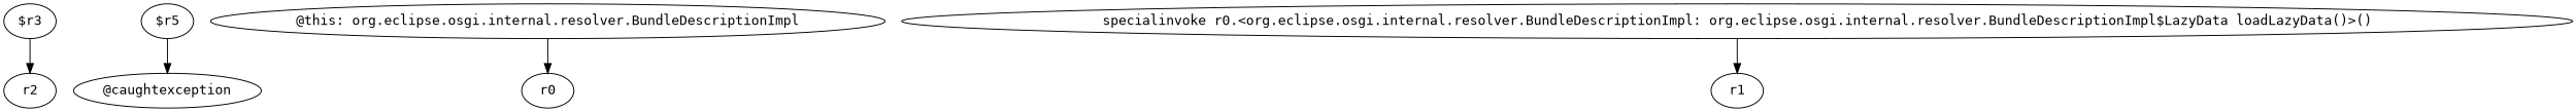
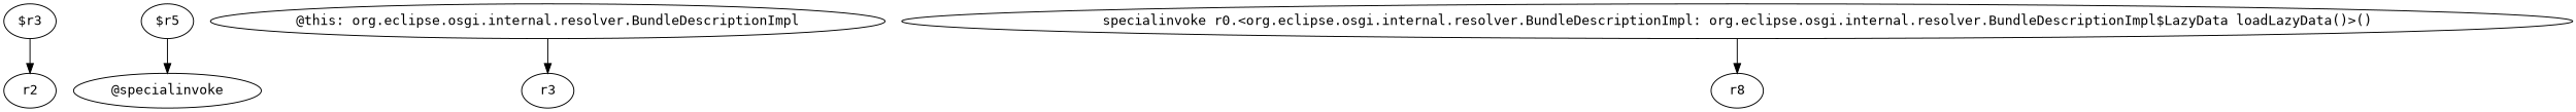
  digraph {
    fontname="DejaVu Sans Mono"
    node [fontname="DejaVu Sans Mono"]
    edge [fontname="DejaVu Sans Mono"]
    n1 [label="$r3"]
    n2 [label=r2]
-   n3 [label="@caughtexception"]
+   n3 [label="@specialinvoke"]
    n4 [label="$r5"]
    n5 [label="@this: org.eclipse.osgi.internal.resolver.BundleDescriptionImpl"]
-   n6 [label=r0]
+   n6 [label=r3]
    n7 [label="specialinvoke r0.<org.eclipse.osgi.internal.resolver.BundleDescriptionImpl: org.eclipse.osgi.internal.resolver.BundleDescriptionImpl$LazyData loadLazyData()>()"]
-   n8 [label=r1]
+   n8 [label=r8]
    n1 -> n2
    n4 -> n3
    n5 -> n6
    n7 -> n8
  }
